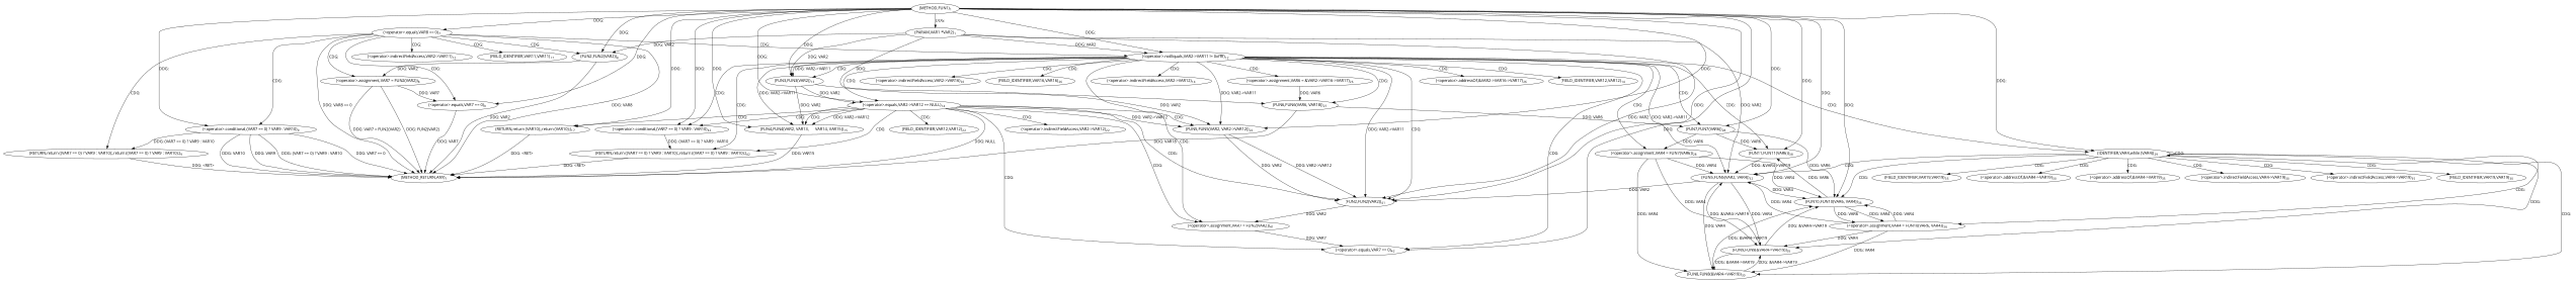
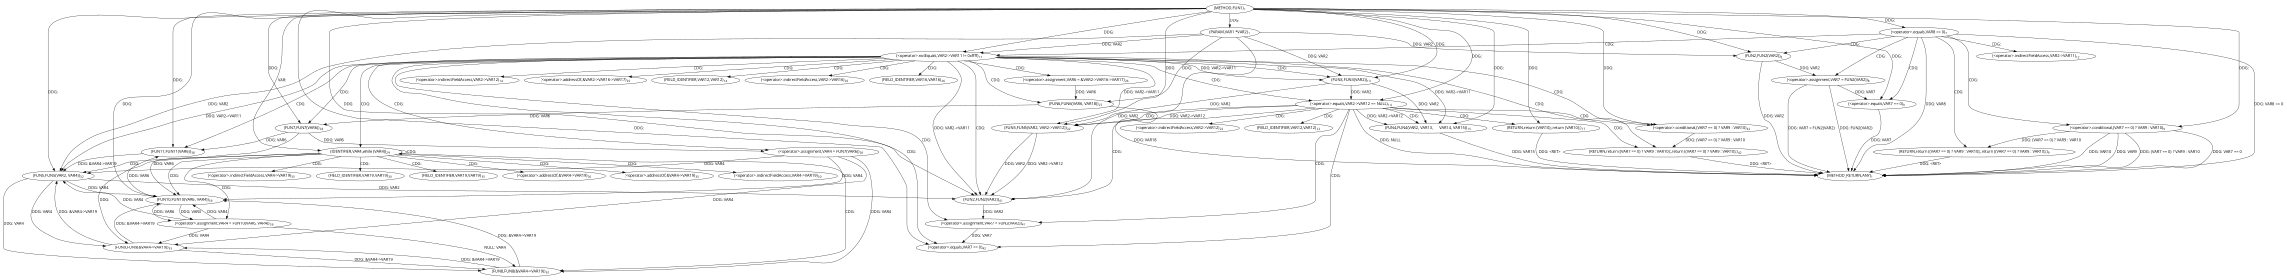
  digraph {
    fontname="Open Sans"
    node [fontname="Open Sans"]
    edge [fontname="Open Sans"]
    n1 [label=<(METHOD,FUN1)<SUB>1</SUB>>]
    n2 [label=<(PARAM,VAR1 *VAR2)<SUB>1</SUB>>]
    n3 [label=<(&lt;operator&gt;.equals,VAR8 == 0)<SUB>7</SUB>>]
    n4 [label=<(&lt;operator&gt;.notEquals,VAR2-&gt;VAR11 != 0xffff)<SUB>12</SUB>>]
    n5 [label=<(&lt;operator&gt;.conditional,(VAR7 == 0) ? VAR9 : VAR10)<SUB>42</SUB>>]
    n6 [label=<(FUN3,FUN3(VAR2))<SUB>13</SUB>>]
    n7 [label=<(FUN5,FUN5(VAR2, VAR2-&gt;VAR12))<SUB>22</SUB>>]
    n8 [label=<(FUN2,FUN2(VAR2))<SUB>41</SUB>>]
    n9 [label=<(&lt;operator&gt;.conditional,(VAR7 == 0) ? VAR9 : VAR10)<SUB>9</SUB>>]
    n10 [label=<(&lt;operator&gt;.equals,VAR2-&gt;VAR12 == NULL)<SUB>14</SUB>>]
    n11 [label=<(FUN11,FUN11(VAR6))<SUB>38</SUB>>]
    n12 [label=<(&lt;operator&gt;.equals,VAR7 == 0)<SUB>42</SUB>>]
    n13 [label=<(FUN2,FUN2(VAR2))<SUB>8</SUB>>]
    n14 [label=<(FUN4,FUN4(VAR2, VAR13,  			    VAR14, VAR15))<SUB>15</SUB>>]
    n15 [label=<(RETURN,return (VAR10);,return (VAR10);)<SUB>17</SUB>>]
    n16 [label=<(IDENTIFIER,VAR4,while (VAR4))<SUB>29</SUB>>]
    n17 [label=<(&lt;operator&gt;.equals,VAR7 == 0)<SUB>9</SUB>>]
    n18 [label=<(FUN7,FUN7(VAR6))<SUB>28</SUB>>]
    n19 [label=<(FUN5,FUN5(VAR2, VAR4))<SUB>32</SUB>>]
    n20 [label=<(FUN10,FUN10(VAR6, VAR4))<SUB>36</SUB>>]
    n21 [label=<(FUN6,FUN6(VAR6, VAR18))<SUB>27</SUB>>]
    n22 [label=<(METHOD_RETURN,ANY)<SUB>1</SUB>>]
    n23 [label=<(&lt;operator&gt;.assignment,VAR7 = FUN2(VAR2))<SUB>8</SUB>>]
    n24 [label=<(RETURN,return ((VAR7 == 0) ? VAR9 : VAR10);,return ((VAR7 == 0) ? VAR9 : VAR10);)<SUB>9</SUB>>]
    n25 [label=<(&lt;operator&gt;.indirectFieldAccess,VAR2-&gt;VAR11)<SUB>12</SUB>>]
-   n26 [label=<(FIELD_IDENTIFIER,VAR11,VAR11)<SUB>12</SUB>>]
    n27 [label=<(&lt;operator&gt;.assignment,VAR7 = FUN2(VAR2))<SUB>41</SUB>>]
    n28 [label=<(RETURN,return ((VAR7 == 0) ? VAR9 : VAR10);,return ((VAR7 == 0) ? VAR9 : VAR10);)<SUB>42</SUB>>]
    n29 [label=<(&lt;operator&gt;.assignment,VAR6 = &amp;VAR2-&gt;VAR16-&gt;VAR17)<SUB>26</SUB>>]
    n30 [label=<(&lt;operator&gt;.assignment,VAR4 = FUN7(VAR6))<SUB>28</SUB>>]
    n31 [label=<(&lt;operator&gt;.indirectFieldAccess,VAR2-&gt;VAR12)<SUB>14</SUB>>]
    n32 [label=<(&lt;operator&gt;.addressOf,&amp;VAR2-&gt;VAR16-&gt;VAR17)<SUB>26</SUB>>]
    n33 [label=<(FIELD_IDENTIFIER,VAR12,VAR12)<SUB>14</SUB>>]
    n34 [label=<(&lt;operator&gt;.indirectFieldAccess,VAR2-&gt;VAR16)<SUB>26</SUB>>]
    n35 [label=<(FIELD_IDENTIFIER,VAR16,VAR16)<SUB>26</SUB>>]
    n36 [label=<(&lt;operator&gt;.indirectFieldAccess,VAR2-&gt;VAR12)<SUB>22</SUB>>]
    n37 [label=<(FIELD_IDENTIFIER,VAR12,VAR12)<SUB>22</SUB>>]
    n38 [label=<(FUN8,FUN8(&amp;VAR4-&gt;VAR19))<SUB>30</SUB>>]
    n39 [label=<(FUN9,FUN9(&amp;VAR4-&gt;VAR19))<SUB>35</SUB>>]
    n40 [label=<(&lt;operator&gt;.assignment,VAR4 = FUN10(VAR6, VAR4))<SUB>36</SUB>>]
    n41 [label=<(&lt;operator&gt;.addressOf,&amp;VAR4-&gt;VAR19)<SUB>30</SUB>>]
    n42 [label=<(&lt;operator&gt;.addressOf,&amp;VAR4-&gt;VAR19)<SUB>35</SUB>>]
    n43 [label=<(&lt;operator&gt;.indirectFieldAccess,VAR4-&gt;VAR19)<SUB>30</SUB>>]
    n44 [label=<(&lt;operator&gt;.indirectFieldAccess,VAR4-&gt;VAR19)<SUB>35</SUB>>]
    n45 [label=<(FIELD_IDENTIFIER,VAR19,VAR19)<SUB>30</SUB>>]
    n46 [label=<(FIELD_IDENTIFIER,VAR19,VAR19)<SUB>35</SUB>>]
    n1 -> n2 [label="DDG: "]
    n1 -> n3 [label="DDG: "]
    n1 -> n4 [label="DDG: "]
    n1 -> n5 [label="DDG: "]
    n1 -> n6 [label="DDG: "]
    n1 -> n7 [label="DDG: "]
    n1 -> n8 [label="DDG: "]
    n1 -> n9 [label="DDG: "]
    n1 -> n10 [label="DDG: "]
    n1 -> n11 [label="DDG: "]
    n1 -> n12 [label="DDG: "]
    n1 -> n13 [label="DDG: "]
    n1 -> n14 [label="DDG: "]
    n1 -> n15 [label="DDG: "]
-   n1 -> n16 [label="DDG: "]
+   n1 -> n16 [label="VAR: "]
    n1 -> n17 [label="DDG: "]
    n1 -> n18 [label="DDG: "]
    n1 -> n19 [label="DDG: "]
    n1 -> n20 [label="DDG: "]
    n2 -> n4 [label="DDG: VAR2"]
    n2 -> n6 [label="DDG: VAR2"]
    n2 -> n8 [label="DDG: VAR2"]
    n2 -> n13 [label="DDG: VAR2"]
    n2 -> n19 [label="DDG: VAR2"]
    n2 -> n21 [label="DDG: "]
    n3 -> n4 [label="CDG: "]
    n3 -> n9 [label="CDG: "]
    n3 -> n13 [label="CDG: "]
    n3 -> n17 [label="CDG: "]
    n3 -> n22 [label="DDG: VAR8 == 0"]
    n3 -> n22 [label="DDG: VAR8"]
    n3 -> n23 [label="CDG: "]
    n3 -> n24 [label="CDG: "]
    n3 -> n25 [label="CDG: "]
-   n3 -> n26 [label="CDG: "]
    n4 -> n5 [label="CDG: "]
    n4 -> n6 [label="DDG: VAR2-&gt;VAR11"]
    n4 -> n6 [label="CDG: "]
    n4 -> n7 [label="DDG: VAR2-&gt;VAR11"]
    n4 -> n8 [label="DDG: VAR2-&gt;VAR11"]
    n4 -> n8 [label="CDG: "]
    n4 -> n10 [label="CDG: "]
    n4 -> n11 [label="CDG: "]
    n4 -> n12 [label="CDG: "]
    n4 -> n14 [label="DDG: VAR2-&gt;VAR11"]
    n4 -> n16 [label="CDG: "]
    n4 -> n18 [label="CDG: "]
    n4 -> n19 [label="DDG: VAR2-&gt;VAR11"]
    n4 -> n21 [label="CDG: "]
    n4 -> n27 [label="CDG: "]
    n4 -> n28 [label="CDG: "]
    n4 -> n29 [label="CDG: "]
    n4 -> n30 [label="CDG: "]
    n4 -> n31 [label="CDG: "]
    n4 -> n32 [label="CDG: "]
    n4 -> n33 [label="CDG: "]
    n4 -> n34 [label="CDG: "]
    n4 -> n35 [label="CDG: "]
    n5 -> n28 [label="DDG: (VAR7 == 0) ? VAR9 : VAR10"]
    n6 -> n7 [label="DDG: VAR2"]
    n6 -> n10 [label="DDG: VAR2"]
    n6 -> n14 [label="DDG: VAR2"]
    n7 -> n8 [label="DDG: VAR2"]
    n7 -> n8 [label="DDG: VAR2-&gt;VAR12"]
    n8 -> n27 [label="DDG: VAR2"]
    n9 -> n22 [label="DDG: VAR7 == 0"]
    n9 -> n22 [label="DDG: VAR10"]
    n9 -> n22 [label="DDG: VAR9"]
    n9 -> n22 [label="DDG: (VAR7 == 0) ? VAR9 : VAR10"]
    n9 -> n24 [label="DDG: (VAR7 == 0) ? VAR9 : VAR10"]
    n10 -> n5 [label="CDG: "]
    n10 -> n7 [label="DDG: VAR2-&gt;VAR12"]
    n10 -> n7 [label="CDG: "]
    n10 -> n8 [label="CDG: "]
    n10 -> n12 [label="CDG: "]
    n10 -> n14 [label="DDG: VAR2-&gt;VAR12"]
    n10 -> n14 [label="CDG: "]
    n10 -> n15 [label="CDG: "]
    n10 -> n22 [label="DDG: NULL"]
    n10 -> n27 [label="CDG: "]
    n10 -> n28 [label="CDG: "]
    n10 -> n36 [label="CDG: "]
    n10 -> n37 [label="CDG: "]
    n11 -> n19 [label="DDG: &amp;VAR4-&gt;VAR19"]
    n13 -> n22 [label="DDG: VAR2"]
    n13 -> n23 [label="DDG: VAR2"]
    n14 -> n22 [label="DDG: VAR15"]
    n15 -> n22 [label="DDG: &lt;RET&gt;"]
    n16 -> n16 [label="CDG: "]
    n16 -> n19 [label="CDG: "]
    n16 -> n20 [label="CDG: "]
    n16 -> n38 [label="CDG: "]
    n16 -> n39 [label="DDG: "]
    n16 -> n40 [label="CDG: "]
    n16 -> n41 [label="CDG: "]
    n16 -> n42 [label="CDG: "]
    n16 -> n43 [label="CDG: "]
    n16 -> n44 [label="CDG: "]
    n16 -> n45 [label="CDG: "]
    n16 -> n46 [label="CDG: "]
    n17 -> n22 [label="DDG: VAR7"]
    n18 -> n11 [label="DDG: VAR6"]
    n18 -> n20 [label="DDG: VAR6"]
    n18 -> n30 [label="DDG: VAR6"]
    n19 -> n8 [label="DDG: VAR2"]
    n19 -> n20 [label="DDG: VAR4"]
    n19 -> n38 [label="DDG: VAR4"]
    n19 -> n39 [label="DDG: VAR4"]
    n20 -> n11 [label="DDG: VAR6"]
    n20 -> n40 [label="DDG: VAR6"]
    n20 -> n40 [label="DDG: VAR4"]
    n21 -> n18 [label="DDG: VAR6"]
    n21 -> n22 [label="DDG: VAR18"]
    n23 -> n17 [label="DDG: VAR7"]
    n23 -> n22 [label="DDG: FUN2(VAR2)"]
    n23 -> n22 [label="DDG: VAR7 = FUN2(VAR2)"]
    n24 -> n22 [label="DDG: &lt;RET&gt;"]
    n27 -> n12 [label="DDG: VAR7"]
    n28 -> n22 [label="DDG: &lt;RET&gt;"]
    n29 -> n21 [label="DDG: VAR6"]
    n30 -> n19 [label="DDG: VAR4"]
    n30 -> n20 [label="DDG: VAR4"]
    n30 -> n38 [label="DDG: VAR4"]
    n30 -> n39 [label="DDG: VAR4"]
    n38 -> n20 [label="DDG: &amp;VAR4-&gt;VAR19"]
    n38 -> n39 [label="DDG: &amp;VAR4-&gt;VAR19"]
    n39 -> n19 [label="DDG: &amp;VAR4-&gt;VAR19"]
    n39 -> n20 [label="DDG: &amp;VAR4-&gt;VAR19"]
    n39 -> n38 [label="DDG: &amp;VAR4-&gt;VAR19"]
    n40 -> n19 [label="DDG: VAR4"]
    n40 -> n20 [label="DDG: VAR4"]
-   n40 -> n38 [label="DDG: VAR4"]
+   n40 -> n38 [label="NULL: VAR4"]
    n40 -> n39 [label="DDG: VAR4"]
  }
